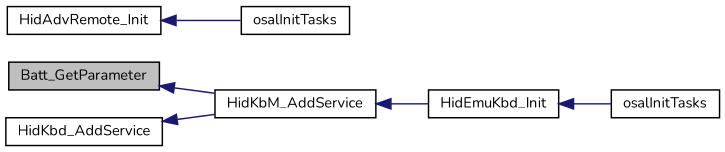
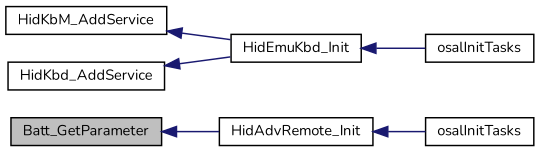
  digraph {
    fontname=Nunito
    rankdir=LR
    node [color=black fillcolor=white fontname=Nunito fontsize=10 shape=record style=filled]
    edge [color=midnightblue dir=back fontname=Nunito fontsize=10 labelfontname=Helvetica labelfontsize=10 style=solid]
    n1 [fillcolor=grey75 fontcolor=black height=0.2 label=Batt_GetParameter width=0.4]
    n2 [height=0.2 label=HidKbM_AddService width=0.4]
    n3 [height=0.2 label=HidKbd_AddService width=0.4]
    n4 [height=0.2 label=HidEmuKbd_Init width=0.4]
    n5 [height=0.2 label=osalInitTasks width=0.4]
    n6 [height=0.2 label=HidAdvRemote_Init width=0.4]
    n7 [height=0.2 label=osalInitTasks width=0.4]
-   n1 -> n2
+   n1 -> n6
    n2 -> n4
-   n3 -> n2
+   n3 -> n4
    n4 -> n5
    n6 -> n7
  }
